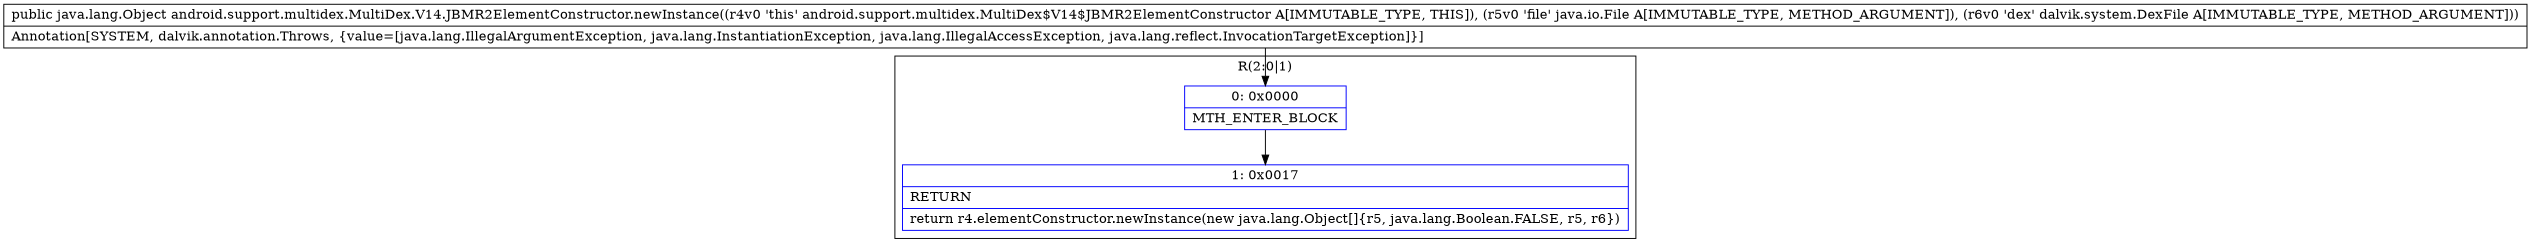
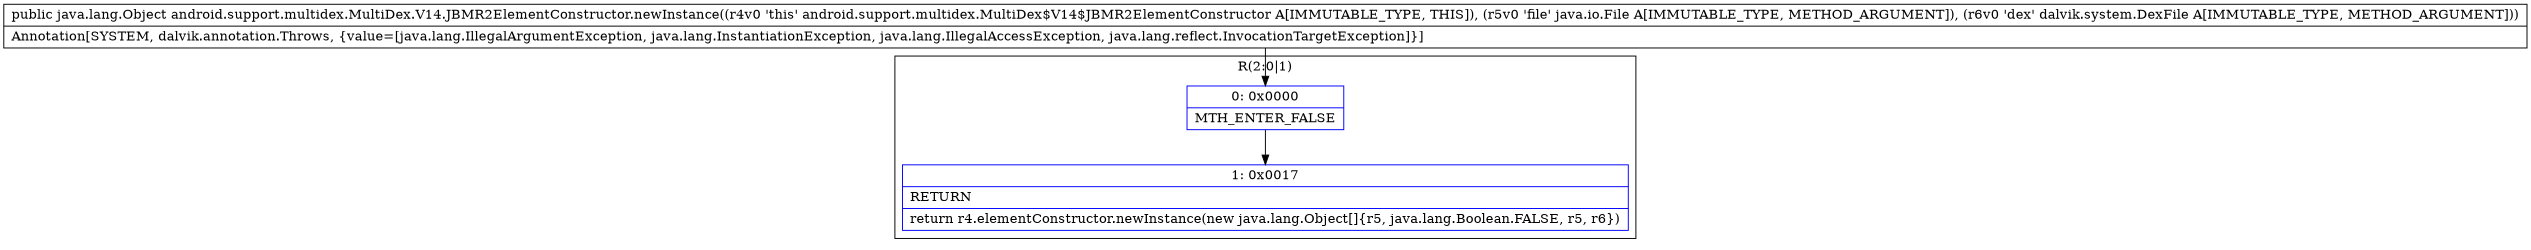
  digraph {
    node [color=blue shape=record]
-   n1 [label="{0\:\ 0x0000|MTH_ENTER_BLOCK\l}"]
+   n1 [label="{0\:\ 0x0000|MTH_ENTER_FALSE\l}"]
    n2 [label="{1\:\ 0x0017|RETURN\l|return r4.elementConstructor.newInstance(new java.lang.Object[]\{r5, java.lang.Boolean.FALSE, r5, r6\})\l}"]
    n3 [label="{public java.lang.Object android.support.multidex.MultiDex.V14.JBMR2ElementConstructor.newInstance((r4v0 'this' android.support.multidex.MultiDex$V14$JBMR2ElementConstructor A[IMMUTABLE_TYPE, THIS]), (r5v0 'file' java.io.File A[IMMUTABLE_TYPE, METHOD_ARGUMENT]), (r6v0 'dex' dalvik.system.DexFile A[IMMUTABLE_TYPE, METHOD_ARGUMENT]))  | Annotation[SYSTEM, dalvik.annotation.Throws, \{value=[java.lang.IllegalArgumentException, java.lang.InstantiationException, java.lang.IllegalAccessException, java.lang.reflect.InvocationTargetException]\}]\l}" color=""]
    subgraph cluster_1 {
      label="R(2:0|1)"
      n1
      n2
    }
    n1 -> n2
    n3 -> n1
  }
